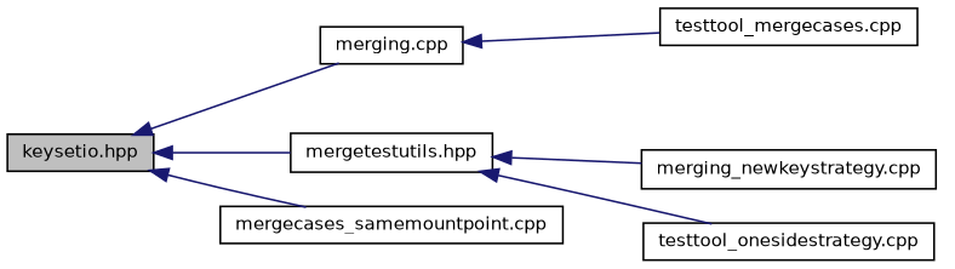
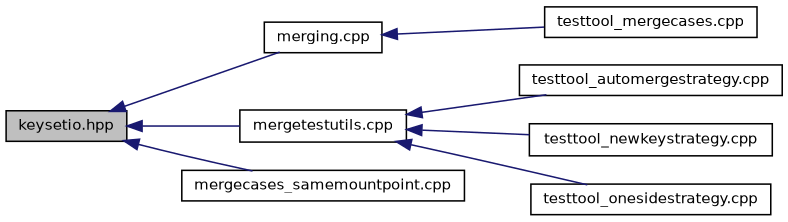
  digraph {
    rankdir=LR
    node [color=black fillcolor=white fontname=Helvetica fontsize=10 shape=record style=filled]
    edge [color=midnightblue dir=back fontname=Helvetica fontsize=10 labelfontname=Helvetica labelfontsize=10 style=solid]
    n1 [fillcolor=grey75 fontcolor=black height=0.2 label="keysetio.hpp" width=0.4]
    n2 [height=0.2 label="merging.cpp" width=0.4]
-   n3 [height=0.2 label="mergetestutils.hpp" width=0.4]
+   n3 [height=0.2 label="mergetestutils.cpp" width=0.4]
    n4 [height=0.2 label="mergecases_samemountpoint.cpp" width=0.4]
    n5 [height=0.2 label="testtool_mergecases.cpp" width=0.4]
-   n7 [height=0.2 label="merging_newkeystrategy.cpp" width=0.4]
+   n6 [height=0.2 label="testtool_automergestrategy.cpp" width=0.4]
+   n7 [height=0.2 label="testtool_newkeystrategy.cpp" width=0.4]
    n8 [height=0.2 label="testtool_onesidestrategy.cpp" width=0.4]
    n1 -> n2
    n1 -> n3
    n1 -> n4
    n2 -> n5
+   n3 -> n6
    n3 -> n7
    n3 -> n8
  }
